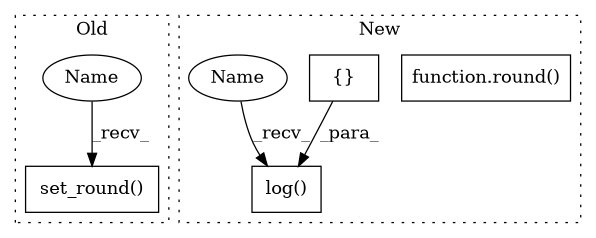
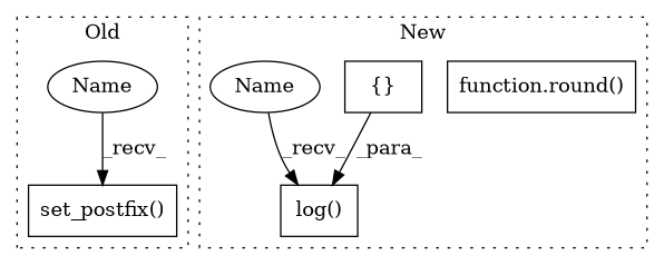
  digraph {
    node [a=75 l=1 s=5808 shape=box]
-   n1 [l=70 label="set_round()"]
+   n1 [l=70 label="set_postfix()"]
    n2 [a=87 label=Name shape=ellipse]
    n3 [l="6,1" label="function.round()" s="5764,5783"]
    n4 [l="6,1" label="log()" s="5750,5785"]
    n5 [a=95 l="1,1" label="{}" s="5756,5784"]
    n6 [a=87 label=Name s=5750 shape=ellipse]
    subgraph cluster_1 {
      label=Old
      style=dotted
      n1
      n2
    }
    subgraph cluster_2 {
      label=New
      style=dotted
      n3
      n4
      n5
      n6
    }
    n2 -> n1 [label=_recv_]
    n5 -> n4 [label=_para_]
    n6 -> n4 [label=_recv_]
  }
